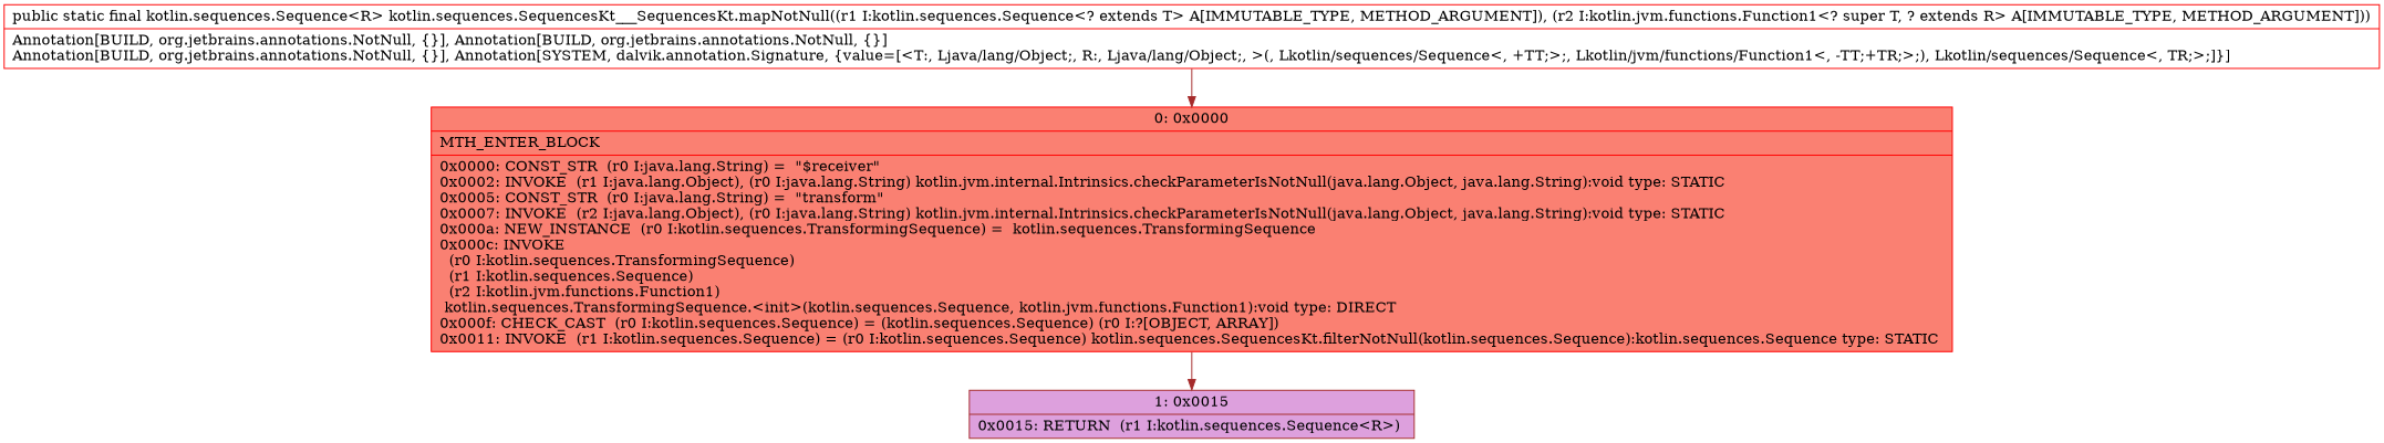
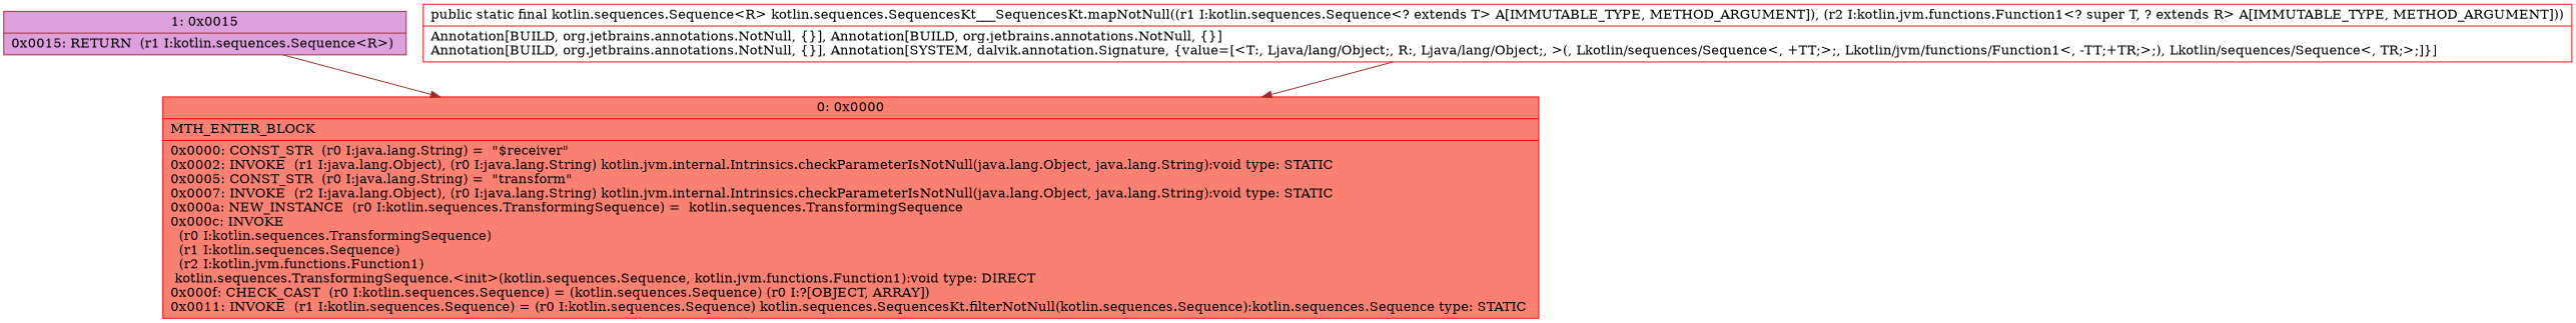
  digraph {
    node [shape=record style=filled color=red]
    edge [color=brown style=solid]
    n1 [label="{0\:\ 0x0000|MTH_ENTER_BLOCK\l|0x0000: CONST_STR  (r0 I:java.lang.String) =  \"$receiver\" \l0x0002: INVOKE  (r1 I:java.lang.Object), (r0 I:java.lang.String) kotlin.jvm.internal.Intrinsics.checkParameterIsNotNull(java.lang.Object, java.lang.String):void type: STATIC \l0x0005: CONST_STR  (r0 I:java.lang.String) =  \"transform\" \l0x0007: INVOKE  (r2 I:java.lang.Object), (r0 I:java.lang.String) kotlin.jvm.internal.Intrinsics.checkParameterIsNotNull(java.lang.Object, java.lang.String):void type: STATIC \l0x000a: NEW_INSTANCE  (r0 I:kotlin.sequences.TransformingSequence) =  kotlin.sequences.TransformingSequence \l0x000c: INVOKE  \l  (r0 I:kotlin.sequences.TransformingSequence)\l  (r1 I:kotlin.sequences.Sequence)\l  (r2 I:kotlin.jvm.functions.Function1)\l kotlin.sequences.TransformingSequence.\<init\>(kotlin.sequences.Sequence, kotlin.jvm.functions.Function1):void type: DIRECT \l0x000f: CHECK_CAST  (r0 I:kotlin.sequences.Sequence) = (kotlin.sequences.Sequence) (r0 I:?[OBJECT, ARRAY]) \l0x0011: INVOKE  (r1 I:kotlin.sequences.Sequence) = (r0 I:kotlin.sequences.Sequence) kotlin.sequences.SequencesKt.filterNotNull(kotlin.sequences.Sequence):kotlin.sequences.Sequence type: STATIC \l}" fillcolor=salmon]
    n2 [label="{1\:\ 0x0015|0x0015: RETURN  (r1 I:kotlin.sequences.Sequence\<R\>) \l}" fillcolor=plum color=brown]
    n3 [label="{public static final kotlin.sequences.Sequence\<R\> kotlin.sequences.SequencesKt___SequencesKt.mapNotNull((r1 I:kotlin.sequences.Sequence\<? extends T\> A[IMMUTABLE_TYPE, METHOD_ARGUMENT]), (r2 I:kotlin.jvm.functions.Function1\<? super T, ? extends R\> A[IMMUTABLE_TYPE, METHOD_ARGUMENT]))  | Annotation[BUILD, org.jetbrains.annotations.NotNull, \{\}], Annotation[BUILD, org.jetbrains.annotations.NotNull, \{\}]\lAnnotation[BUILD, org.jetbrains.annotations.NotNull, \{\}], Annotation[SYSTEM, dalvik.annotation.Signature, \{value=[\<T:, Ljava\/lang\/Object;, R:, Ljava\/lang\/Object;, \>(, Lkotlin\/sequences\/Sequence\<, +TT;\>;, Lkotlin\/jvm\/functions\/Function1\<, \-TT;+TR;\>;), Lkotlin\/sequences\/Sequence\<, TR;\>;]\}]\l}" fillcolor=white]
-   n1 -> n2
+   n2 -> n1
    n3 -> n1
  }
